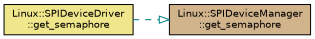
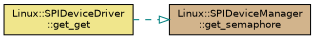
  digraph {
    rankdir=LR
    node [color=black fontname=Helvetica fontsize=10 shape=record style=filled]
-   n1 [fillcolor=khaki fontcolor=black height=0.2 label="Linux::SPIDeviceDriver\l::get_semaphore" width=0.4]
+   n1 [fillcolor=khaki fontcolor=black height=0.2 label="Linux::SPIDeviceDriver\l::get_get" width=0.4]
    n2 [fillcolor=tan height=0.2 label="Linux::SPIDeviceManager\l::get_semaphore" width=0.4]
    n1 -> n2 [color=teal fontname=Helvetica fontsize=10 labelfontname=Helvetica labelfontsize=10 style=dashed arrowhead=onormal]
  }
